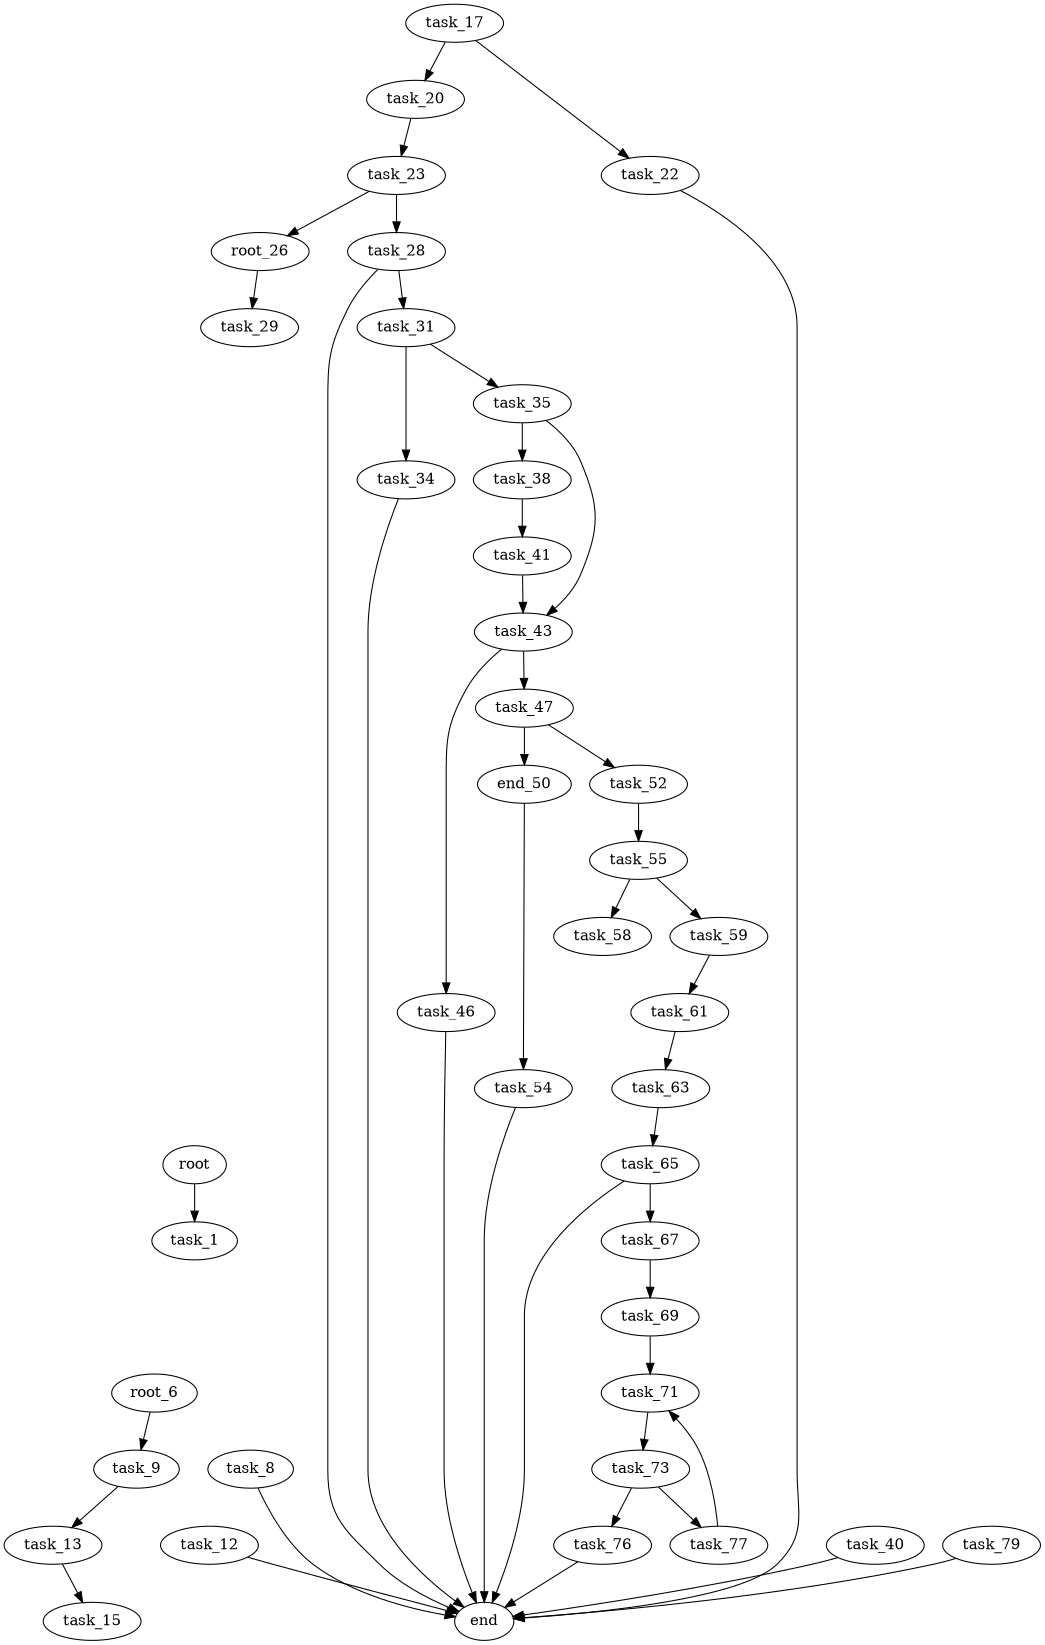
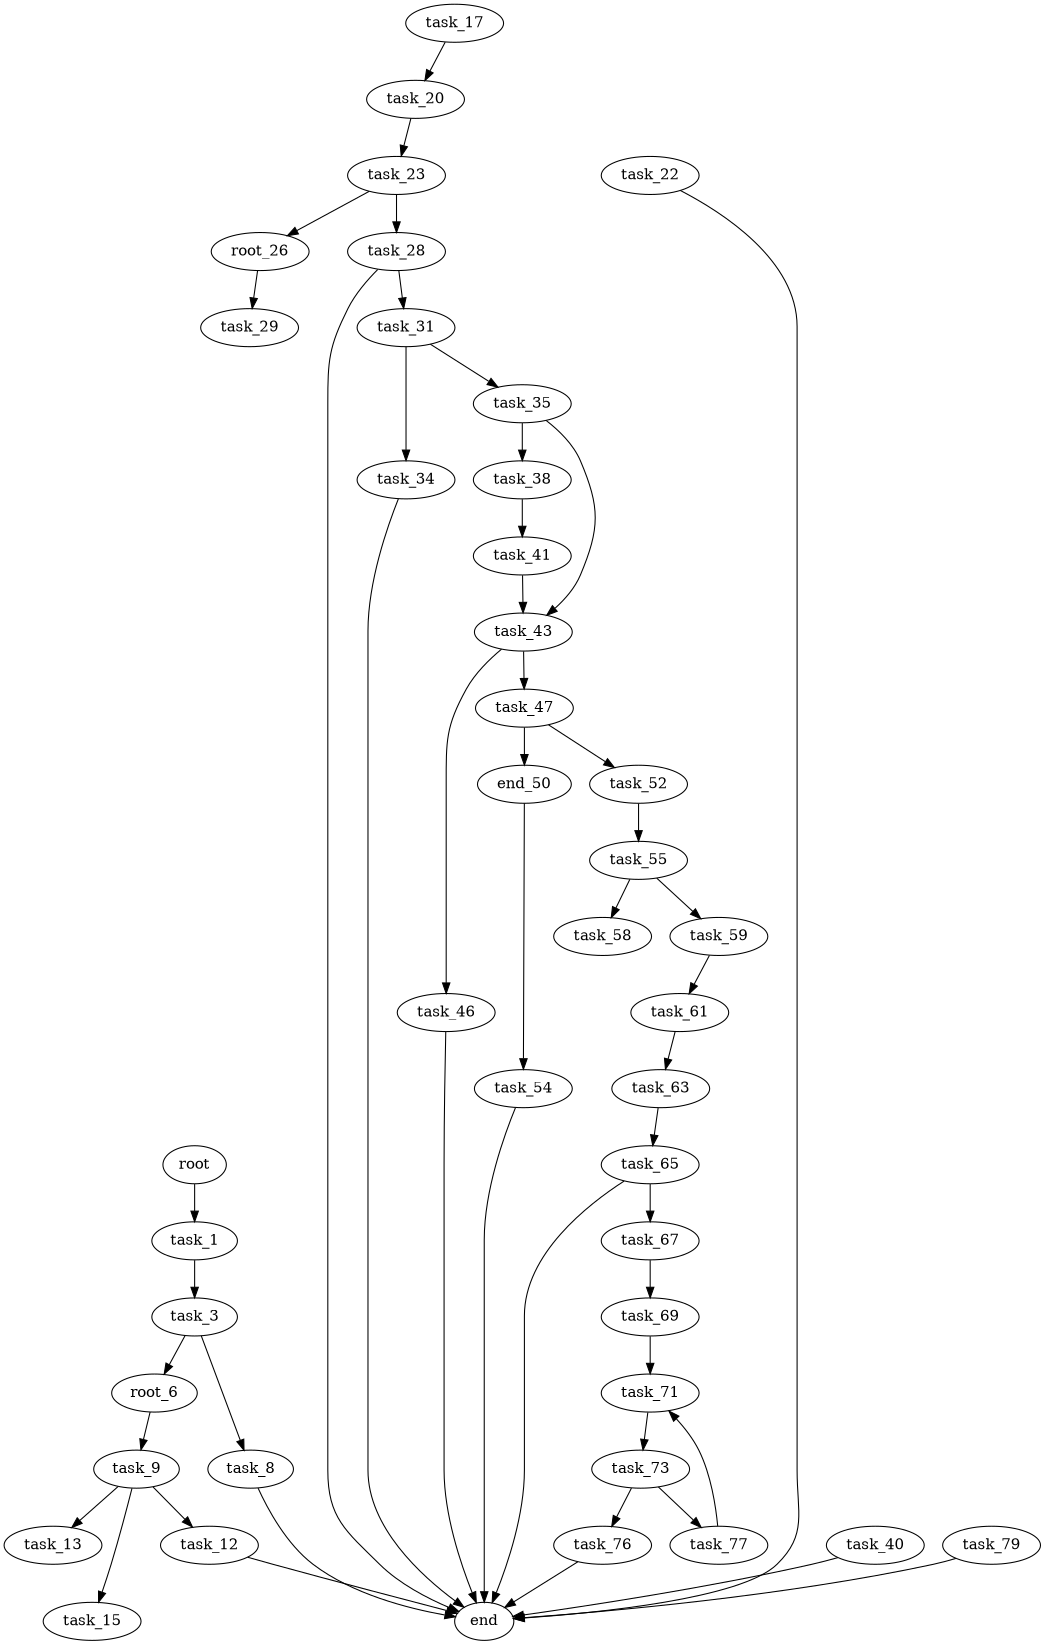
  digraph {
    root
    task_1
+   task_3
    n4 [label=root_6]
    task_8
    task_9
    end
    task_12
    task_13
    task_15
    task_17
    task_20
    task_22
    task_23
    n15 [label=root_26]
    task_28
    task_29
    task_31
    task_34
    task_35
    task_38
    task_43
    task_41
    task_40
    task_46
    task_47
    n27 [label=end_50]
    task_52
    task_54
    task_55
    task_58
    task_59
    task_61
    task_63
    task_65
    task_67
    task_69
    task_71
    task_73
    task_76
    task_77
    task_79
    root -> task_1
+   task_1 -> task_3
+   task_3 -> n4
+   task_3 -> task_8
    n4 -> task_9
    task_8 -> end
+   task_9 -> task_12
    task_9 -> task_13
    task_12 -> end
-   task_13 -> task_15
+   task_9 -> task_15
    task_17 -> task_20
-   task_17 -> task_22
    task_20 -> task_23
    task_22 -> end
    task_23 -> n15
    task_23 -> task_28
    n15 -> task_29
    task_28 -> end
    task_28 -> task_31
    task_31 -> task_34
    task_31 -> task_35
    task_34 -> end
    task_35 -> task_38
    task_35 -> task_43
    task_38 -> task_41
    task_43 -> task_46
    task_43 -> task_47
    task_41 -> task_43
    task_40 -> end
    task_46 -> end
    task_47 -> n27
    task_47 -> task_52
    n27 -> task_54
    task_52 -> task_55
    task_54 -> end
    task_55 -> task_58
    task_55 -> task_59
    task_59 -> task_61
    task_61 -> task_63
    task_63 -> task_65
    task_65 -> end
    task_65 -> task_67
    task_67 -> task_69
    task_69 -> task_71
    task_71 -> task_73
    task_73 -> task_76
    task_73 -> task_77
    task_76 -> end
    task_77 -> task_71
    task_79 -> end
  }
